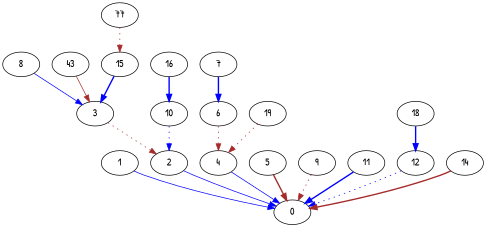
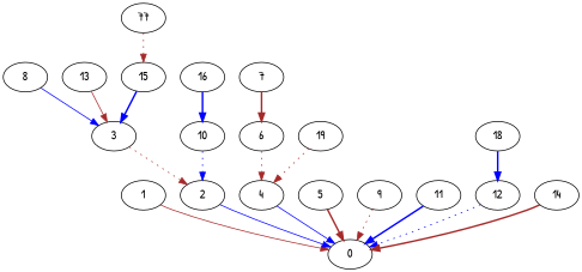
  digraph {
    fontname="Patrick Hand"
    node [fontname="Patrick Hand"]
    edge [color=blue fontname="Patrick Hand" style=dotted]
    1
    0
    2
    3
    4
    5
    6
    7
    8
    9
    10
    11
    12
-   13 [label=43]
+   13
    14
    15
    16
    n18 [label=77]
    18
    19
-   1 -> 0 [style=solid]
+   1 -> 0 [color=brown style=solid]
    2 -> 0 [style=solid]
    3 -> 2 [color=brown]
    4 -> 0 [style=solid]
    5 -> 0 [color=brown style=bold]
    6 -> 4 [color=brown]
-   7 -> 6 [style=bold]
+   7 -> 6 [color=brown style=bold]
    8 -> 3 [style=solid]
    9 -> 0 [color=brown]
    10 -> 2
    11 -> 0 [style=bold]
    12 -> 0
    13 -> 3 [color=brown style=solid]
    14 -> 0 [color=brown style=bold]
    15 -> 3 [style=bold]
    16 -> 10 [style=bold]
    n18 -> 15 [color=brown]
    18 -> 12 [style=bold]
    19 -> 4 [color=brown]
  }
